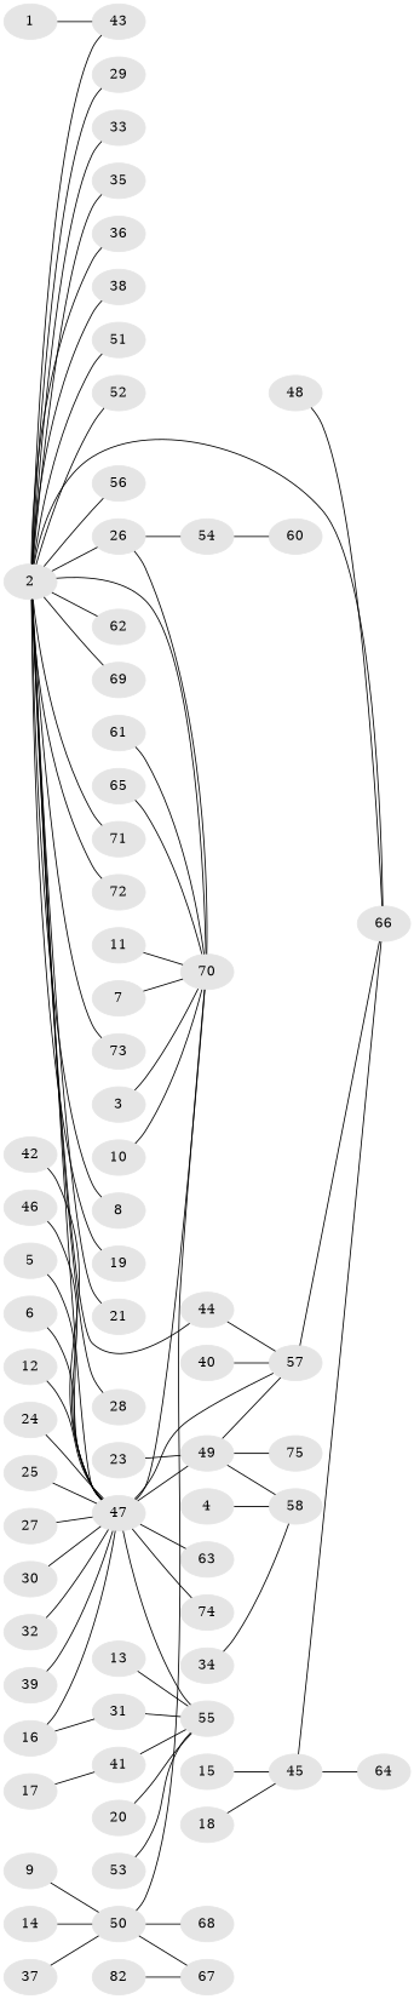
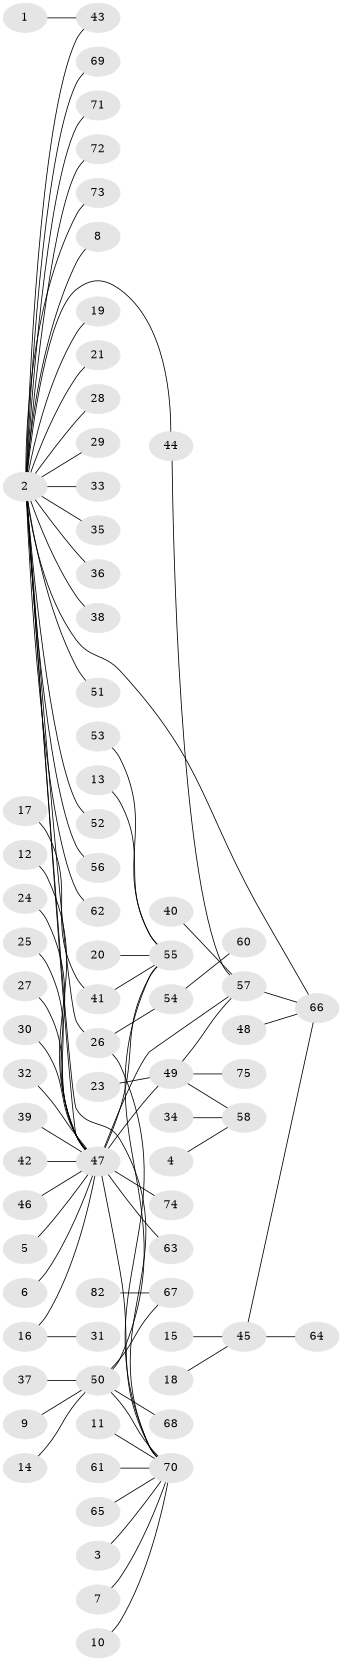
  graph {
    rankdir=LR
    node [color=gray90 style=filled]
    edge [weight=1.0]
    1
    43
    2
    8
    19
    21
    26
    28
    29
    33
    35
    36
    38
    44
    47
    51
    52
    56
    62
    66
    69
    70
    71
    72
    73
    54
    57
    55
    49
    63
    74
    3
    4
    58
    5
    6
    7
    9
    50
    67
    68
    10
    11
    12
    13
    14
    15
    45
    64
    16
    31
    17
    41
    18
    20
    n56 [label=82]
    23
    75
    24
    25
    60
    27
    30
    32
    34
    37
    39
    40
    42
    46
    48
    53
    61
    65
    1 -- 43
    2 -- 43
    2 -- 8
    2 -- 19
    2 -- 21
    2 -- 26
    2 -- 28
    2 -- 29
    2 -- 33
    2 -- 35
    2 -- 36
    2 -- 38
    2 -- 44
    2 -- 47
    2 -- 51
    2 -- 52
    2 -- 56
    2 -- 62
    2 -- 66
    2 -- 69
    2 -- 70
    2 -- 71
    2 -- 72
    2 -- 73
    26 -- 70
    26 -- 54
    44 -- 57
    47 -- 70
    47 -- 57
    47 -- 55
    47 -- 49
    47 -- 63
    47 -- 74
    54 -- 60
    57 -- 66
    49 -- 57
    49 -- 58
    49 -- 75
    3 -- 70
    4 -- 58
    5 -- 47
    6 -- 47
    7 -- 70
    9 -- 50
    50 -- 70
-   31 -- 55
+   50 -- 55
    50 -- 67
    50 -- 68
    10 -- 70
    11 -- 70
    12 -- 47
    13 -- 55
    14 -- 50
    15 -- 45
    45 -- 66
    45 -- 64
    16 -- 47
    16 -- 31
    17 -- 41
    41 -- 55
    18 -- 45
    20 -- 55
    n56 -- 67
    23 -- 49
    24 -- 47
    25 -- 47
    27 -- 47
    30 -- 47
    32 -- 47
    34 -- 58
    37 -- 50
    39 -- 47
    40 -- 57
    42 -- 47
    46 -- 47
    48 -- 66
    53 -- 55
    61 -- 70
    65 -- 70
  }
